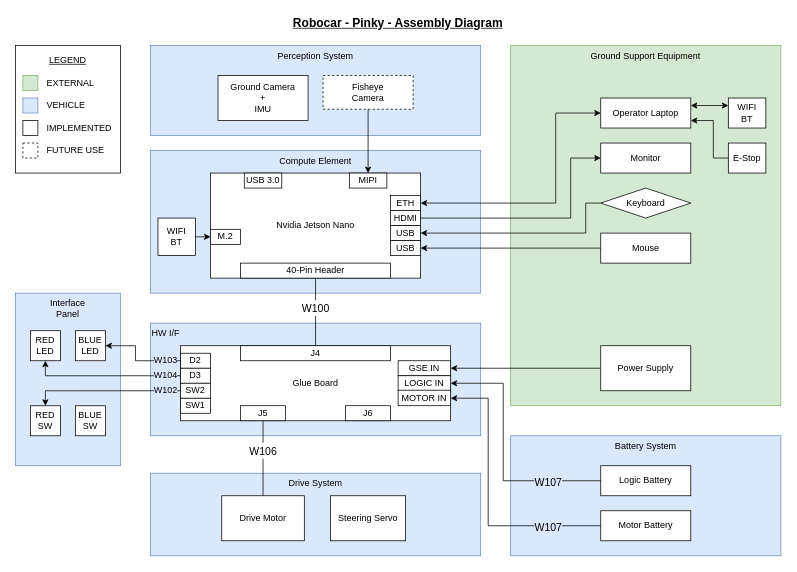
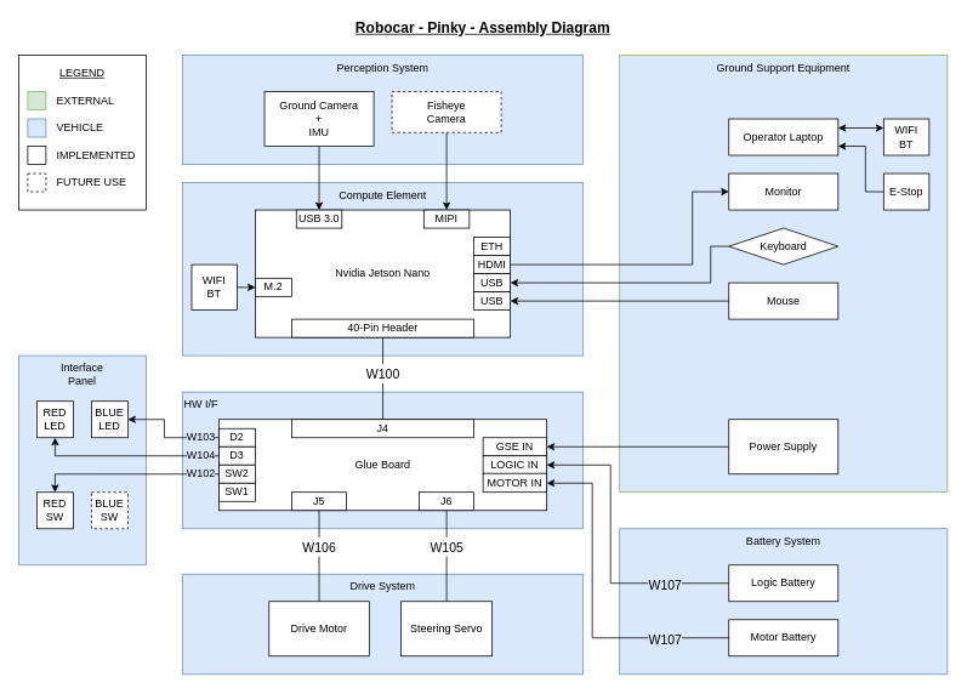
  <mxCell id="0" />
  <mxCell id="1" parent="0" />
  <mxCell id="2" value="" style="rounded=0;whiteSpace=wrap;html=1;align=center;" parent="1" vertex="1"><mxGeometry x="20" y="60" width="140" height="170" as="geometry" /></mxCell>
  <mxCell id="3" value="HW I/F" style="rounded=0;whiteSpace=wrap;html=1;fillColor=#dae8fc;strokeColor=#6c8ebf;verticalAlign=top;align=left;" parent="1" vertex="1"><mxGeometry x="200" y="430" width="440" height="150" as="geometry" /></mxCell>
  <mxCell id="4" value="Perception System" style="rounded=0;whiteSpace=wrap;html=1;fillColor=#dae8fc;strokeColor=#6c8ebf;verticalAlign=top;align=center;" parent="1" vertex="1"><mxGeometry x="200" y="60" width="440" height="120" as="geometry" /></mxCell>
  <mxCell id="5" value="Compute Element" style="rounded=0;whiteSpace=wrap;html=1;fillColor=#dae8fc;strokeColor=#6c8ebf;verticalAlign=top;align=center;" parent="1" vertex="1"><mxGeometry x="200" y="200" width="440" height="190" as="geometry" /></mxCell>
  <mxCell id="6" value="Drive System" style="rounded=0;whiteSpace=wrap;html=1;fillColor=#dae8fc;strokeColor=#6c8ebf;verticalAlign=top;align=center;" parent="1" vertex="1"><mxGeometry x="200" y="630" width="440" height="110" as="geometry" /></mxCell>
- <mxCell id="7" value="Ground Support Equipment" style="rounded=0;whiteSpace=wrap;html=1;fillColor=#d5e8d4;strokeColor=#82b366;verticalAlign=top;" parent="1" vertex="1"><mxGeometry x="680" y="60" width="360" height="480" as="geometry" /></mxCell>
+ <mxCell id="7" value="Ground Support Equipment" style="rounded=0;whiteSpace=wrap;html=1;fillColor=#dae8fc;strokeColor=#82b366;verticalAlign=top;" parent="1" vertex="1"><mxGeometry x="680" y="60" width="360" height="480" as="geometry" /></mxCell>
+ <mxCell id="8" style="edgeStyle=orthogonalEdgeStyle;rounded=0;orthogonalLoop=1;jettySize=auto;html=1;exitX=0.5;exitY=1;exitDx=0;exitDy=0;entryX=0.25;entryY=0;entryDx=0;entryDy=0;" parent="1" source="9" target="12" edge="1"><mxGeometry relative="1" as="geometry" /></mxCell>
  <mxCell id="9" value="Ground Camera&lt;br&gt;+&lt;br&gt;IMU" style="rounded=0;whiteSpace=wrap;html=1;" parent="1" vertex="1"><mxGeometry x="290" y="100" width="120" height="60" as="geometry" /></mxCell>
  <mxCell id="10" style="edgeStyle=orthogonalEdgeStyle;rounded=0;orthogonalLoop=1;jettySize=auto;html=1;exitX=0.5;exitY=1;exitDx=0;exitDy=0;entryX=0.75;entryY=0;entryDx=0;entryDy=0;" parent="1" source="11" target="12" edge="1"><mxGeometry relative="1" as="geometry" /></mxCell>
  <mxCell id="11" value="Fisheye&lt;br&gt;Camera" style="rounded=0;whiteSpace=wrap;html=1;align=center;dashed=1;" parent="1" vertex="1"><mxGeometry x="430" y="100" width="120" height="45" as="geometry" /></mxCell>
  <mxCell id="12" value="Nvidia Jetson Nano" style="rounded=0;whiteSpace=wrap;html=1;fillColor=#ffffff;" parent="1" vertex="1"><mxGeometry x="280" y="230" width="280" height="140" as="geometry" /></mxCell>
  <mxCell id="13" value="Glue Board" style="rounded=0;whiteSpace=wrap;html=1;align=center;" parent="1" vertex="1"><mxGeometry x="240" y="460.09" width="360" height="100" as="geometry" /></mxCell>
  <mxCell id="14" value="Drive Motor" style="rounded=0;whiteSpace=wrap;html=1;align=center;" parent="1" vertex="1"><mxGeometry x="295" y="660" width="110" height="60" as="geometry" /></mxCell>
  <mxCell id="15" value="Steering Servo" style="rounded=0;whiteSpace=wrap;html=1;align=center;" parent="1" vertex="1"><mxGeometry x="440" y="660" width="100" height="60" as="geometry" /></mxCell>
  <mxCell id="16" value="USB 3.0" style="rounded=0;whiteSpace=wrap;html=1;" parent="1" vertex="1"><mxGeometry x="325" y="230" width="50" height="20" as="geometry" /></mxCell>
  <mxCell id="17" value="MIPI" style="rounded=0;whiteSpace=wrap;html=1;" parent="1" vertex="1"><mxGeometry x="465" y="230" width="50" height="20" as="geometry" /></mxCell>
  <mxCell id="18" value="40-Pin Header" style="rounded=0;whiteSpace=wrap;html=1;" parent="1" vertex="1"><mxGeometry x="320" y="350" width="200" height="20" as="geometry" /></mxCell>
  <mxCell id="19" value="Monitor" style="rounded=0;whiteSpace=wrap;html=1;align=center;" parent="1" vertex="1"><mxGeometry x="800" y="190" width="120" height="40" as="geometry" /></mxCell>
  <mxCell id="20" value="Keyboard" style="rhombus;whiteSpace=wrap;html=1;align=center;" parent="1" vertex="1"><mxGeometry x="800" y="250" width="120" height="40" as="geometry" /></mxCell>
  <mxCell id="21" value="Mouse" style="rounded=0;whiteSpace=wrap;html=1;align=center;" parent="1" vertex="1"><mxGeometry x="800" y="310" width="120" height="40" as="geometry" /></mxCell>
  <mxCell id="22" style="edgeStyle=orthogonalEdgeStyle;rounded=0;orthogonalLoop=1;jettySize=auto;html=1;exitX=1;exitY=0.5;exitDx=0;exitDy=0;entryX=0;entryY=0.5;entryDx=0;entryDy=0;startArrow=none;startFill=0;endArrow=classic;endFill=1;" parent="1" source="23" target="19" edge="1"><mxGeometry relative="1" as="geometry"><Array as="points"><mxPoint x="760" y="290" /><mxPoint x="760" y="210" /></Array></mxGeometry></mxCell>
  <mxCell id="23" value="HDMI" style="rounded=0;whiteSpace=wrap;html=1;" parent="1" vertex="1"><mxGeometry x="520" y="280" width="40" height="20" as="geometry" /></mxCell>
  <mxCell id="24" value="USB" style="rounded=0;whiteSpace=wrap;html=1;" parent="1" vertex="1"><mxGeometry x="520" y="300" width="40" height="20" as="geometry" /></mxCell>
  <mxCell id="25" value="USB" style="rounded=0;whiteSpace=wrap;html=1;" parent="1" vertex="1"><mxGeometry x="520" y="320" width="40" height="20" as="geometry" /></mxCell>
  <mxCell id="26" style="edgeStyle=orthogonalEdgeStyle;rounded=0;orthogonalLoop=1;jettySize=auto;html=1;exitX=1;exitY=0.5;exitDx=0;exitDy=0;entryX=0;entryY=0.5;entryDx=0;entryDy=0;startArrow=classic;startFill=1;endArrow=none;endFill=0;" parent="1" source="24" target="20" edge="1"><mxGeometry relative="1" as="geometry"><mxPoint x="569.828" y="304.862" as="sourcePoint" /><mxPoint x="729.828" y="420.034" as="targetPoint" /><Array as="points"><mxPoint x="780" y="310" /><mxPoint x="780" y="270" /></Array></mxGeometry></mxCell>
  <mxCell id="27" style="edgeStyle=orthogonalEdgeStyle;rounded=0;orthogonalLoop=1;jettySize=auto;html=1;exitX=1;exitY=0.5;exitDx=0;exitDy=0;startArrow=classic;startFill=1;endArrow=none;endFill=0;entryX=0;entryY=0.5;entryDx=0;entryDy=0;" parent="1" source="25" target="21" edge="1"><mxGeometry relative="1" as="geometry"><mxPoint x="579.828" y="314.862" as="sourcePoint" /><mxPoint x="770" y="335" as="targetPoint" /><Array as="points" /></mxGeometry></mxCell>
  <mxCell id="28" style="edgeStyle=orthogonalEdgeStyle;rounded=0;orthogonalLoop=1;jettySize=auto;html=1;exitX=0;exitY=0.5;exitDx=0;exitDy=0;entryX=1;entryY=0.5;entryDx=0;entryDy=0;startArrow=none;startFill=0;endArrow=classic;endFill=1;fontFamily=Helvetica;fontSize=18;" parent="1" source="29" target="53" edge="1"><mxGeometry relative="1" as="geometry" /></mxCell>
  <mxCell id="29" value="Power Supply" style="rounded=0;whiteSpace=wrap;html=1;align=center;" parent="1" vertex="1"><mxGeometry x="800" y="460.09" width="120" height="60" as="geometry" /></mxCell>
  <mxCell id="30" value="Battery System" style="rounded=0;whiteSpace=wrap;html=1;fillColor=#dae8fc;strokeColor=#6c8ebf;verticalAlign=top;align=center;" parent="1" vertex="1"><mxGeometry x="680" y="580" width="360" height="160" as="geometry" /></mxCell>
  <mxCell id="31" value="Logic Battery" style="rounded=0;whiteSpace=wrap;html=1;align=center;" parent="1" vertex="1"><mxGeometry x="800" y="620" width="120" height="40" as="geometry" /></mxCell>
  <mxCell id="32" style="edgeStyle=orthogonalEdgeStyle;rounded=0;orthogonalLoop=1;jettySize=auto;html=1;exitX=1;exitY=0.5;exitDx=0;exitDy=0;entryX=0;entryY=0.5;entryDx=0;entryDy=0;startArrow=classic;startFill=1;endArrow=none;endFill=0;" parent="1" source="13" target="31" edge="1"><mxGeometry relative="1" as="geometry"><mxPoint x="559.667" y="525" as="sourcePoint" /><mxPoint x="780.172" y="499.345" as="targetPoint" /><Array as="points"><mxPoint x="670" y="510" /><mxPoint x="670" y="640" /></Array></mxGeometry></mxCell>
  <mxCell id="33" value="&lt;font style=&quot;font-size: 14px&quot;&gt;W107&lt;/font&gt;" style="text;html=1;align=center;verticalAlign=middle;resizable=0;points=[];labelBackgroundColor=#DAE8FC;fontSize=18;fontFamily=Helvetica;" parent="32" vertex="1" connectable="0"><mxGeometry x="0.548" y="1" relative="1" as="geometry"><mxPoint x="4.66" y="1.31" as="offset" /></mxGeometry></mxCell>
  <mxCell id="34" value="Robocar - Pinky - Assembly Diagram" style="text;html=1;strokeColor=none;fillColor=none;align=center;verticalAlign=middle;whiteSpace=wrap;rounded=0;fontStyle=5;fontSize=16;" parent="1" vertex="1"><mxGeometry x="20" y="20" width="1020" height="20" as="geometry" /></mxCell>
  <mxCell id="35" value="M.2" style="rounded=0;whiteSpace=wrap;html=1;" parent="1" vertex="1"><mxGeometry x="280" y="305" width="40" height="20" as="geometry" /></mxCell>
  <mxCell id="36" value="WIFI&lt;br&gt;BT" style="rounded=0;whiteSpace=wrap;html=1;" parent="1" vertex="1"><mxGeometry x="210" y="290" width="50" height="50" as="geometry" /></mxCell>
  <mxCell id="37" value="" style="endArrow=classic;html=1;fontSize=16;entryX=0;entryY=0.5;entryDx=0;entryDy=0;exitX=1;exitY=0.5;exitDx=0;exitDy=0;" parent="1" source="36" target="35" edge="1"><mxGeometry width="50" height="50" relative="1" as="geometry"><mxPoint x="200" y="810" as="sourcePoint" /><mxPoint x="250" y="760" as="targetPoint" /></mxGeometry></mxCell>
  <mxCell id="38" value="ETH" style="rounded=0;whiteSpace=wrap;html=1;" parent="1" vertex="1"><mxGeometry x="520" y="260" width="40" height="20" as="geometry" /></mxCell>
  <mxCell id="39" style="edgeStyle=orthogonalEdgeStyle;rounded=0;orthogonalLoop=1;jettySize=auto;html=1;exitX=1;exitY=0.25;exitDx=0;exitDy=0;startArrow=classic;startFill=1;endArrow=classic;endFill=1;fontSize=16;entryX=0;entryY=0.25;entryDx=0;entryDy=0;" parent="1" source="41" target="43" edge="1"><mxGeometry relative="1" as="geometry" /></mxCell>
  <mxCell id="40" style="edgeStyle=orthogonalEdgeStyle;rounded=0;orthogonalLoop=1;jettySize=auto;html=1;exitX=1;exitY=0.75;exitDx=0;exitDy=0;entryX=0;entryY=0.5;entryDx=0;entryDy=0;startArrow=classic;startFill=1;endArrow=none;endFill=0;fontSize=16;" parent="1" source="41" target="44" edge="1"><mxGeometry relative="1" as="geometry"><Array as="points"><mxPoint x="950" y="160" /><mxPoint x="950" y="210" /></Array></mxGeometry></mxCell>
  <mxCell id="41" value="Operator Laptop" style="rounded=0;whiteSpace=wrap;html=1;align=center;" parent="1" vertex="1"><mxGeometry x="800" y="130" width="120" height="40" as="geometry" /></mxCell>
- <mxCell id="42" style="edgeStyle=orthogonalEdgeStyle;rounded=0;orthogonalLoop=1;jettySize=auto;html=1;exitX=1;exitY=0.5;exitDx=0;exitDy=0;entryX=0;entryY=0.5;entryDx=0;entryDy=0;startArrow=classic;startFill=1;endArrow=classic;endFill=1;" parent="1" source="38" target="41" edge="1"><mxGeometry relative="1" as="geometry"><mxPoint x="569.828" y="300.034" as="sourcePoint" /><mxPoint x="820.172" y="220.034" as="targetPoint" /><Array as="points"><mxPoint x="740" y="270" /><mxPoint x="740" y="150" /></Array></mxGeometry></mxCell>
  <mxCell id="43" value="WIFI&lt;br&gt;BT" style="rounded=0;whiteSpace=wrap;html=1;" parent="1" vertex="1"><mxGeometry x="970" y="130" width="50" height="40" as="geometry" /></mxCell>
  <mxCell id="44" value="E-Stop" style="rounded=0;whiteSpace=wrap;html=1;align=center;" parent="1" vertex="1"><mxGeometry x="970" y="190" width="50" height="40" as="geometry" /></mxCell>
  <mxCell id="45" value="Motor Battery" style="rounded=0;whiteSpace=wrap;html=1;align=center;" parent="1" vertex="1"><mxGeometry x="800" y="680" width="120" height="40" as="geometry" /></mxCell>
  <mxCell id="46" style="edgeStyle=orthogonalEdgeStyle;rounded=0;orthogonalLoop=1;jettySize=auto;html=1;exitX=1;exitY=0.699;exitDx=0;exitDy=0;entryX=0;entryY=0.5;entryDx=0;entryDy=0;startArrow=classic;startFill=1;endArrow=none;endFill=0;exitPerimeter=0;" parent="1" source="13" target="45" edge="1"><mxGeometry relative="1" as="geometry"><mxPoint x="569.667" y="520" as="sourcePoint" /><mxPoint x="819.667" y="640" as="targetPoint" /><Array as="points"><mxPoint x="650" y="530" /><mxPoint x="650" y="700" /></Array></mxGeometry></mxCell>
  <mxCell id="47" value="&lt;font style=&quot;font-size: 14px&quot;&gt;W107&lt;/font&gt;" style="text;html=1;align=center;verticalAlign=middle;resizable=0;points=[];labelBackgroundColor=#DAE8FC;fontSize=18;fontFamily=Helvetica;" parent="46" vertex="1" connectable="0"><mxGeometry x="0.645" y="1" relative="1" as="geometry"><mxPoint x="-4.31" y="1.31" as="offset" /></mxGeometry></mxCell>
  <mxCell id="48" value="J4" style="rounded=0;whiteSpace=wrap;html=1;" parent="1" vertex="1"><mxGeometry x="320" y="460.09" width="200" height="20" as="geometry" /></mxCell>
  <mxCell id="49" value="&lt;font style=&quot;font-size: 14px&quot;&gt;W106&lt;/font&gt;" style="edgeStyle=orthogonalEdgeStyle;rounded=0;orthogonalLoop=1;jettySize=auto;html=1;exitX=0.5;exitY=1;exitDx=0;exitDy=0;startArrow=none;startFill=0;fontFamily=Helvetica;fontSize=18;endArrow=none;endFill=0;" parent="1" source="50" target="14" edge="1"><mxGeometry x="-0.2" relative="1" as="geometry"><mxPoint as="offset" /></mxGeometry></mxCell>
  <mxCell id="50" value="J5" style="rounded=0;whiteSpace=wrap;html=1;" parent="1" vertex="1"><mxGeometry x="320" y="540" width="60" height="20" as="geometry" /></mxCell>
+ <mxCell id="51" value="&lt;font style=&quot;font-size: 14px&quot;&gt;W105&lt;/font&gt;" style="edgeStyle=orthogonalEdgeStyle;rounded=0;orthogonalLoop=1;jettySize=auto;html=1;exitX=0.5;exitY=1;exitDx=0;exitDy=0;startArrow=none;startFill=0;fontFamily=Helvetica;fontSize=18;endArrow=none;endFill=0;" parent="1" source="52" target="15" edge="1"><mxGeometry x="-0.2" relative="1" as="geometry"><mxPoint as="offset" /></mxGeometry></mxCell>
  <mxCell id="52" value="J6" style="rounded=0;whiteSpace=wrap;html=1;" parent="1" vertex="1"><mxGeometry x="460" y="540" width="60" height="20" as="geometry" /></mxCell>
  <mxCell id="53" value="GSE IN" style="rounded=0;whiteSpace=wrap;html=1;" parent="1" vertex="1"><mxGeometry x="530" y="480.09" width="70" height="20" as="geometry" /></mxCell>
  <mxCell id="54" value="LOGIC IN" style="rounded=0;whiteSpace=wrap;html=1;" parent="1" vertex="1"><mxGeometry x="530" y="500.09" width="70" height="20" as="geometry" /></mxCell>
  <mxCell id="55" value="MOTOR IN" style="rounded=0;whiteSpace=wrap;html=1;" parent="1" vertex="1"><mxGeometry x="530" y="519.32" width="70" height="20.68" as="geometry" /></mxCell>
  <mxCell id="56" value="" style="rounded=0;whiteSpace=wrap;html=1;fillColor=#d5e8d4;strokeColor=#82b366;verticalAlign=top;" parent="1" vertex="1"><mxGeometry x="30" y="100" width="20" height="20" as="geometry" /></mxCell>
  <mxCell id="57" value="EXTERNAL" style="text;html=1;strokeColor=none;fillColor=none;align=left;verticalAlign=middle;whiteSpace=wrap;rounded=0;dashed=1;" parent="1" vertex="1"><mxGeometry x="60" y="100" width="80" height="20" as="geometry" /></mxCell>
  <mxCell id="58" value="" style="rounded=0;whiteSpace=wrap;html=1;fillColor=#dae8fc;strokeColor=#6c8ebf;verticalAlign=top;" parent="1" vertex="1"><mxGeometry x="30" y="130" width="20" height="20" as="geometry" /></mxCell>
  <mxCell id="59" value="VEHICLE" style="text;html=1;strokeColor=none;fillColor=none;align=left;verticalAlign=middle;whiteSpace=wrap;rounded=0;dashed=1;" parent="1" vertex="1"><mxGeometry x="60" y="130" width="80" height="20" as="geometry" /></mxCell>
  <mxCell id="60" value="LEGEND" style="text;html=1;strokeColor=none;fillColor=none;align=center;verticalAlign=middle;whiteSpace=wrap;rounded=0;dashed=1;fontStyle=4" parent="1" vertex="1"><mxGeometry x="20" y="70" width="140" height="20" as="geometry" /></mxCell>
  <mxCell id="61" value="" style="rounded=0;whiteSpace=wrap;html=1;verticalAlign=top;" parent="1" vertex="1"><mxGeometry x="30" y="160" width="20" height="20" as="geometry" /></mxCell>
  <mxCell id="62" value="IMPLEMENTED" style="text;html=1;strokeColor=none;fillColor=none;align=left;verticalAlign=middle;whiteSpace=wrap;rounded=0;dashed=1;" parent="1" vertex="1"><mxGeometry x="60" y="160" width="80" height="20" as="geometry" /></mxCell>
  <mxCell id="63" value="" style="rounded=0;whiteSpace=wrap;html=1;verticalAlign=top;dashed=1;" parent="1" vertex="1"><mxGeometry x="30" y="190" width="20" height="20" as="geometry" /></mxCell>
  <mxCell id="64" value="FUTURE USE" style="text;html=1;strokeColor=none;fillColor=none;align=left;verticalAlign=middle;whiteSpace=wrap;rounded=0;dashed=1;" parent="1" vertex="1"><mxGeometry x="60" y="190" width="90" height="20" as="geometry" /></mxCell>
  <mxCell id="65" value="&lt;font style=&quot;font-size: 14px&quot;&gt;W100&lt;/font&gt;" style="endArrow=none;html=1;fontFamily=Helvetica;fontSize=18;entryX=0.5;entryY=1;entryDx=0;entryDy=0;exitX=0.5;exitY=0;exitDx=0;exitDy=0;" parent="1" source="48" target="18" edge="1"><mxGeometry x="0.112" width="50" height="50" relative="1" as="geometry"><mxPoint x="20" y="810" as="sourcePoint" /><mxPoint x="70" y="760" as="targetPoint" /><mxPoint as="offset" /></mxGeometry></mxCell>
  <mxCell id="66" value="Interface&lt;br&gt;Panel" style="rounded=0;whiteSpace=wrap;html=1;fillColor=#dae8fc;strokeColor=#6c8ebf;verticalAlign=top;align=center;" parent="1" vertex="1"><mxGeometry x="20" y="390" width="140" height="230" as="geometry" /></mxCell>
  <mxCell id="67" value="&lt;font style=&quot;font-size: 12px;&quot;&gt;W103&lt;/font&gt;" style="edgeStyle=orthogonalEdgeStyle;rounded=0;orthogonalLoop=1;jettySize=auto;html=1;exitX=0;exitY=0.5;exitDx=0;exitDy=0;entryX=1;entryY=0.5;entryDx=0;entryDy=0;startArrow=none;startFill=0;endArrow=classic;endFill=1;fontFamily=Helvetica;fontSize=12;labelBackgroundColor=#DAE8FC;" parent="1" source="68" target="74" edge="1"><mxGeometry x="-0.67" relative="1" as="geometry"><Array as="points"><mxPoint x="180" y="480" /><mxPoint x="180" y="460" /></Array><mxPoint as="offset" /></mxGeometry></mxCell>
  <mxCell id="68" value="D2" style="rounded=0;whiteSpace=wrap;html=1;" parent="1" vertex="1"><mxGeometry x="240" y="470.09" width="40" height="20" as="geometry" /></mxCell>
  <mxCell id="69" value="W104" style="edgeStyle=orthogonalEdgeStyle;rounded=0;orthogonalLoop=1;jettySize=auto;html=1;exitX=0;exitY=0.5;exitDx=0;exitDy=0;entryX=0.5;entryY=1;entryDx=0;entryDy=0;startArrow=none;startFill=0;endArrow=classic;endFill=1;fontFamily=Helvetica;fontSize=12;labelBackgroundColor=#DAE8FC;" parent="1" source="70" target="75" edge="1"><mxGeometry x="-0.8" relative="1" as="geometry"><mxPoint as="offset" /></mxGeometry></mxCell>
  <mxCell id="70" value="D3" style="rounded=0;whiteSpace=wrap;html=1;" parent="1" vertex="1"><mxGeometry x="240" y="490.09" width="40" height="20" as="geometry" /></mxCell>
  <mxCell id="71" value="W102" style="edgeStyle=orthogonalEdgeStyle;rounded=0;orthogonalLoop=1;jettySize=auto;html=1;exitX=0;exitY=0.5;exitDx=0;exitDy=0;entryX=0.5;entryY=0;entryDx=0;entryDy=0;startArrow=none;startFill=0;endArrow=classic;endFill=1;fontFamily=Helvetica;fontSize=12;labelBackgroundColor=#DAE8FC;" parent="1" source="72" target="77" edge="1"><mxGeometry x="-0.802" relative="1" as="geometry"><Array as="points"><mxPoint x="60" y="520" /></Array><mxPoint as="offset" /></mxGeometry></mxCell>
  <mxCell id="72" value="SW2" style="rounded=0;whiteSpace=wrap;html=1;" parent="1" vertex="1"><mxGeometry x="240" y="510.09" width="40" height="20" as="geometry" /></mxCell>
  <mxCell id="73" value="SW1" style="rounded=0;whiteSpace=wrap;html=1;" parent="1" vertex="1"><mxGeometry x="240" y="530.09" width="40" height="20" as="geometry" /></mxCell>
  <mxCell id="74" value="BLUE LED" style="rounded=0;whiteSpace=wrap;html=1;" parent="1" vertex="1"><mxGeometry x="100" y="440.09" width="40" height="40" as="geometry" /></mxCell>
  <mxCell id="75" value="RED&lt;br&gt;LED" style="rounded=0;whiteSpace=wrap;html=1;" parent="1" vertex="1"><mxGeometry x="40" y="440.09" width="40" height="40" as="geometry" /></mxCell>
- <mxCell id="76" value="BLUE&lt;br&gt;SW" style="rounded=0;whiteSpace=wrap;html=1;" parent="1" vertex="1"><mxGeometry x="100" y="540.09" width="40" height="40" as="geometry" /></mxCell>
+ <mxCell id="76" value="BLUE&lt;br&gt;SW" style="rounded=0;whiteSpace=wrap;html=1;dashed=1;" parent="1" vertex="1"><mxGeometry x="100" y="540.09" width="40" height="40" as="geometry" /></mxCell>
  <mxCell id="77" value="RED&lt;br&gt;SW" style="rounded=0;whiteSpace=wrap;html=1;" parent="1" vertex="1"><mxGeometry x="40" y="540.09" width="40" height="40" as="geometry" /></mxCell>
